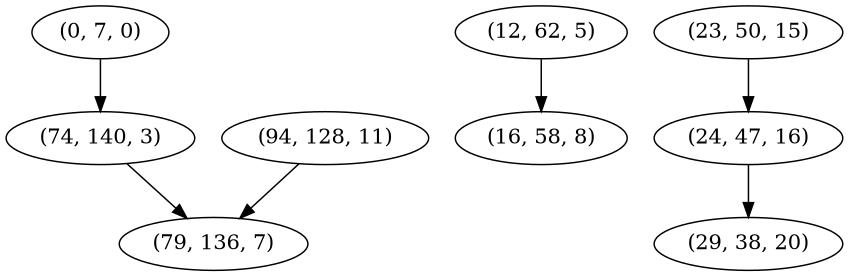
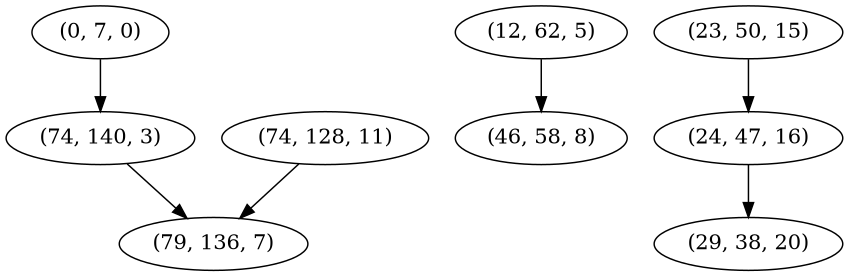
  digraph {
    n1 [label="(0, 7, 0)"]
    "(74, 140, 3)"
    "(79, 136, 7)"
    "(12, 62, 5)"
-   "(16, 58, 8)"
+   "(16, 58, 8)" [label="(46, 58, 8)"]
    "(23, 50, 15)"
    "(24, 47, 16)"
    "(29, 38, 20)"
-   "(94, 128, 11)"
+   "(94, 128, 11)" [label="(74, 128, 11)"]
    n1 -> "(74, 140, 3)"
    "(74, 140, 3)" -> "(79, 136, 7)"
    "(12, 62, 5)" -> "(16, 58, 8)"
    "(23, 50, 15)" -> "(24, 47, 16)"
    "(24, 47, 16)" -> "(29, 38, 20)"
    "(94, 128, 11)" -> "(79, 136, 7)"
  }
